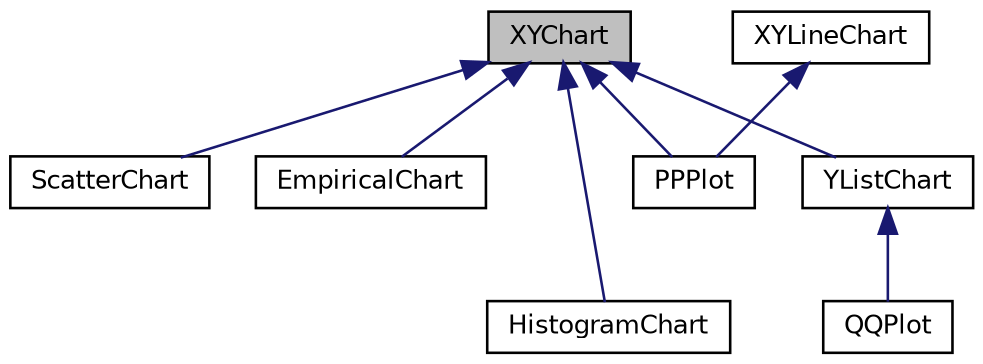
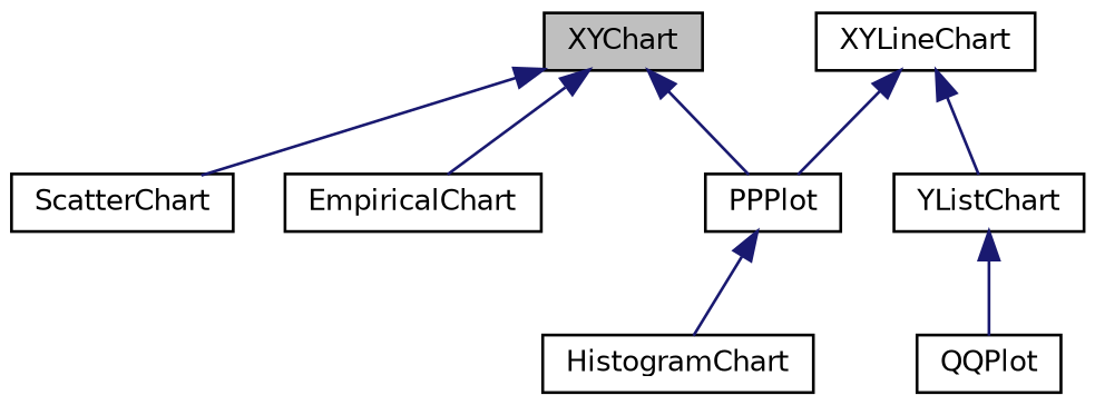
  digraph {
    node [color=black fontname=Helvetica fontsize=10 shape=record]
    edge [color=midnightblue dir=back fontname=Helvetica fontsize=10 labelfontname=Helvetica labelfontsize=10 style=solid]
    n1 [fillcolor=grey75 fontcolor=black height=0.2 label=XYChart style=filled width=0.4]
    n2 [height=0.2 label=EmpiricalChart width=0.4]
    n3 [height=0.2 label=HistogramChart width=0.4]
    n4 [height=0.2 label=ScatterChart width=0.4]
    n5 [height=0.2 label=PPPlot width=0.4]
    n6 [height=0.2 label=XYLineChart width=0.4]
    n7 [height=0.2 label=YListChart width=0.4]
    n8 [height=0.2 label=QQPlot width=0.4]
    n1 -> n2
-   n1 -> n3
+   n5 -> n3
    n1 -> n4
    n1 -> n5
    n6 -> n5
-   n1 -> n7
+   n6 -> n7
    n7 -> n8
  }
